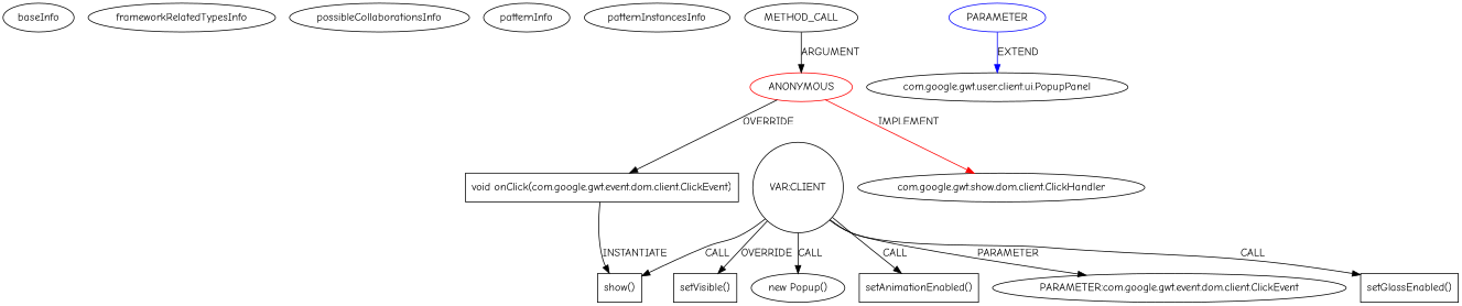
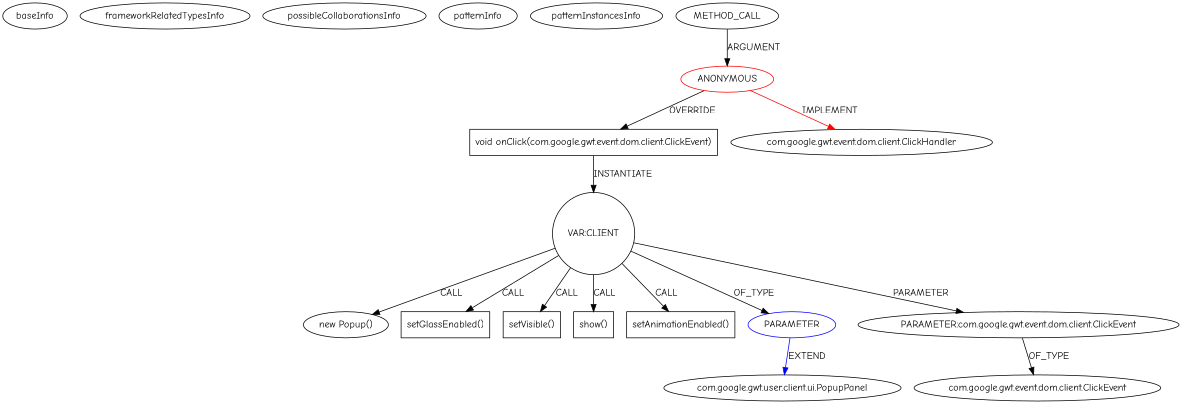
  digraph {
    fontname="Comic Neue"
    node [fontname="Comic Neue" isFrameworkType=false]
    edge [fontname="Comic Neue"]
    baseInfo [category=pattern graphId=1643 isAnonymous=true possibleRelation=true isFrameworkType=""]
    frameworkRelatedTypesInfo [0="com.google.gwt.event.dom.client.ClickHandler" isFrameworkType=""]
    possibleCollaborationsInfo [0="1643~INSTANTIATION-OVERRIDING_METHOD_DECLARATION-~com.google.gwt.event.dom.client.ClickHandler ~com.google.gwt.user.client.ui.PopupPanel ~true~false" isFrameworkType=""]
    patternInfo [frequency=2.0 patternRootClient=0 isFrameworkType=""]
    patternInstancesInfo [0="WSDOT-WSDOT-Search-GWT~/WSDOT-WSDOT-Search-GWT/WSDOT-Search-GWT-master/src/gov/wa/wsdot/search/client/SearchWidget.java~com.google.gwt.user.client.ui.Widget addImage(gov.wa.wsdot.search.shared.Photo)~460" 1="WSDOT-WSDOT-Search-GWT~/WSDOT-WSDOT-Search-GWT/WSDOT-Search-GWT-master/src/gov/wa/wsdot/search/client/SearchWidget.java~com.google.gwt.user.client.ui.Widget addAlerts(gov.wa.wsdot.search.shared.HighwayAlertsItem)~459" isFrameworkType=""]
    n6 [label="new Popup()" vertexType=CONSTRUCTOR_CALL]
    n7 [label="VAR:CLIENT" shape=circle vertexType=VARIABLE_EXPRESION]
    n8 [label="setGlassEnabled()" shape=box vertexType=INSIDE_CALL]
    n9 [label="setVisible()" shape=box vertexType=INSIDE_CALL]
    n10 [label="show()" shape=box vertexType=INSIDE_CALL]
    n11 [label="setAnimationEnabled()" shape=box vertexType=INSIDE_CALL]
    n12 [color=blue label=PARAMETER vertexType=REFERENCE_CLIENT_CLASS_DECLARATION]
    n13 [label="PARAMETER:com.google.gwt.event.dom.client.ClickEvent" vertexType=PARAMETER_DECLARATION]
    n14 [label="com.google.gwt.user.client.ui.PopupPanel" vertexType=FRAMEWORK_CLASS_TYPE]
    n15 [label="void onClick(com.google.gwt.event.dom.client.ClickEvent)" shape=box vertexType=OVERRIDING_METHOD_DECLARATION]
+   n16 [label="com.google.gwt.event.dom.client.ClickEvent" vertexType=FRAMEWORK_CLASS_TYPE]
    n17 [color=red label=ANONYMOUS vertexType=ROOT_ANONYMOUS_DECLARATION]
-   n18 [label="com.google.gwt.show.dom.client.ClickHandler" vertexType=FRAMEWORK_INTERFACE_TYPE]
+   n18 [label="com.google.gwt.event.dom.client.ClickHandler" vertexType=FRAMEWORK_INTERFACE_TYPE]
    n19 [label=METHOD_CALL vertexType=OUTSIDE_CALL]
    n7 -> n6 [label=CALL]
    n7 -> n8 [label=CALL]
-   n7 -> n9 [label=OVERRIDE]
+   n7 -> n9 [label=CALL]
    n7 -> n10 [label=CALL]
    n7 -> n11 [label=CALL]
+   n7 -> n12 [label=OF_TYPE]
    n7 -> n13 [label=PARAMETER]
    n12 -> n14 [color=blue label=EXTEND]
-   n15 -> n10 [label=INSTANTIATE]
+   n13 -> n16 [label=OF_TYPE]
+   n15 -> n7 [label=INSTANTIATE]
    n17 -> n15 [label=OVERRIDE]
    n17 -> n18 [color=red label=IMPLEMENT]
    n19 -> n17 [label=ARGUMENT]
  }
